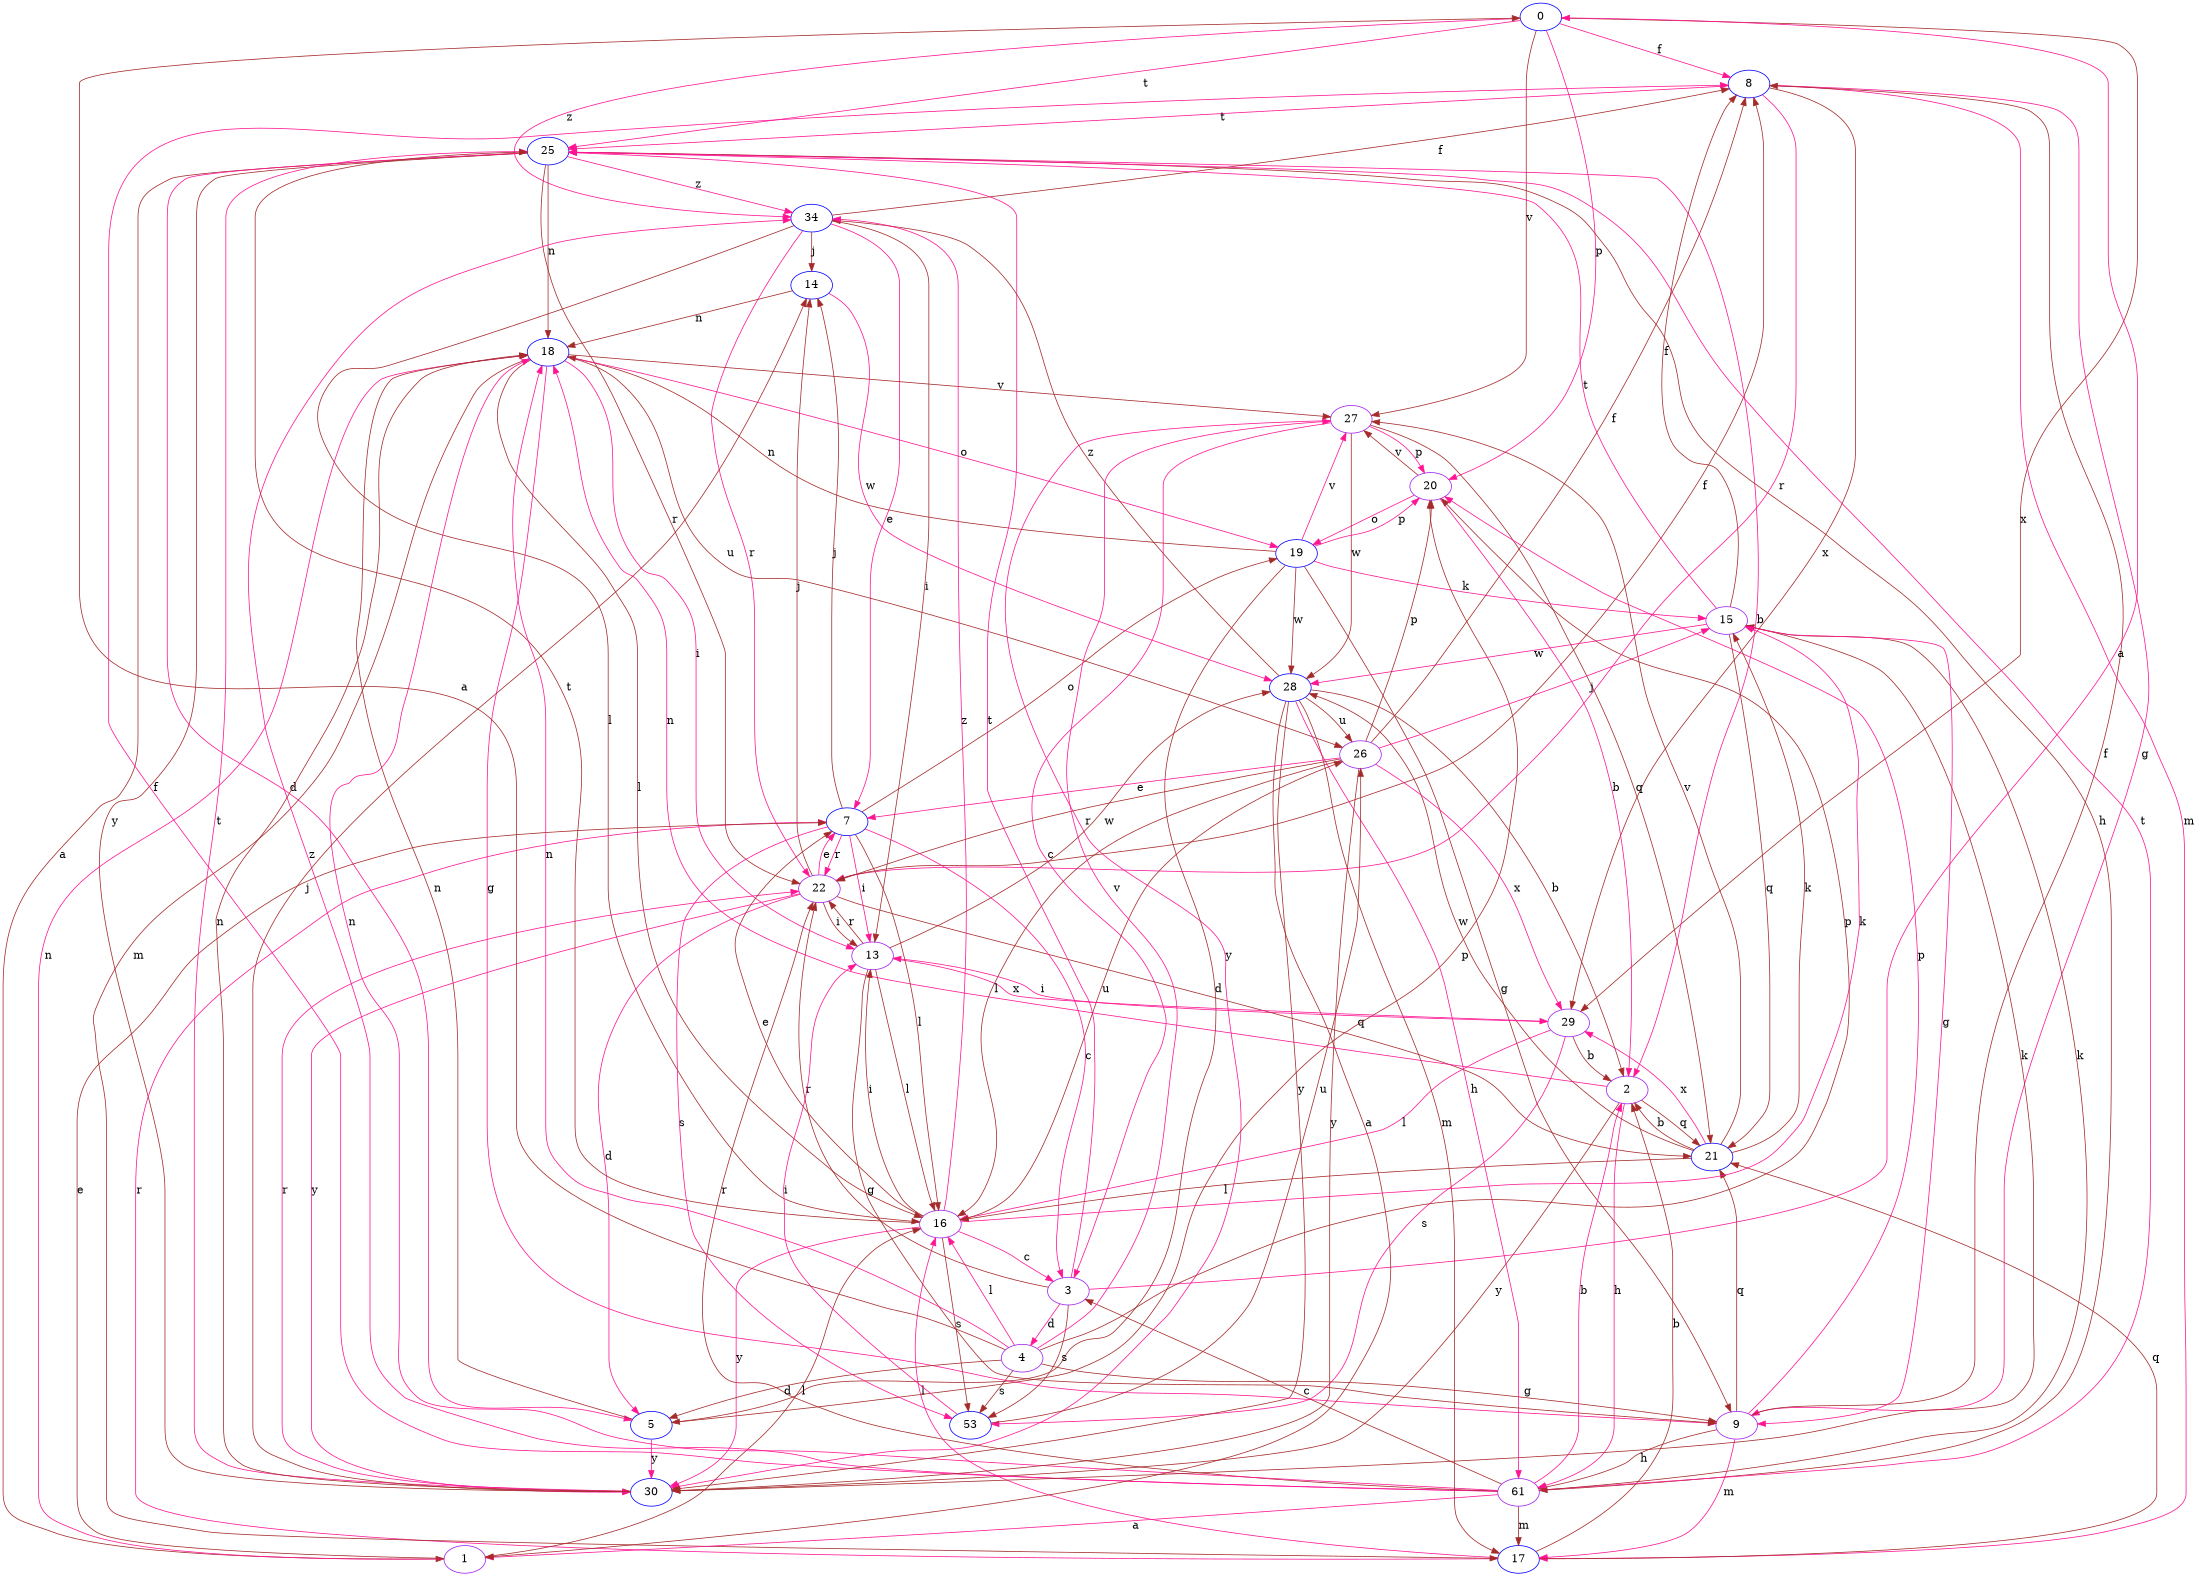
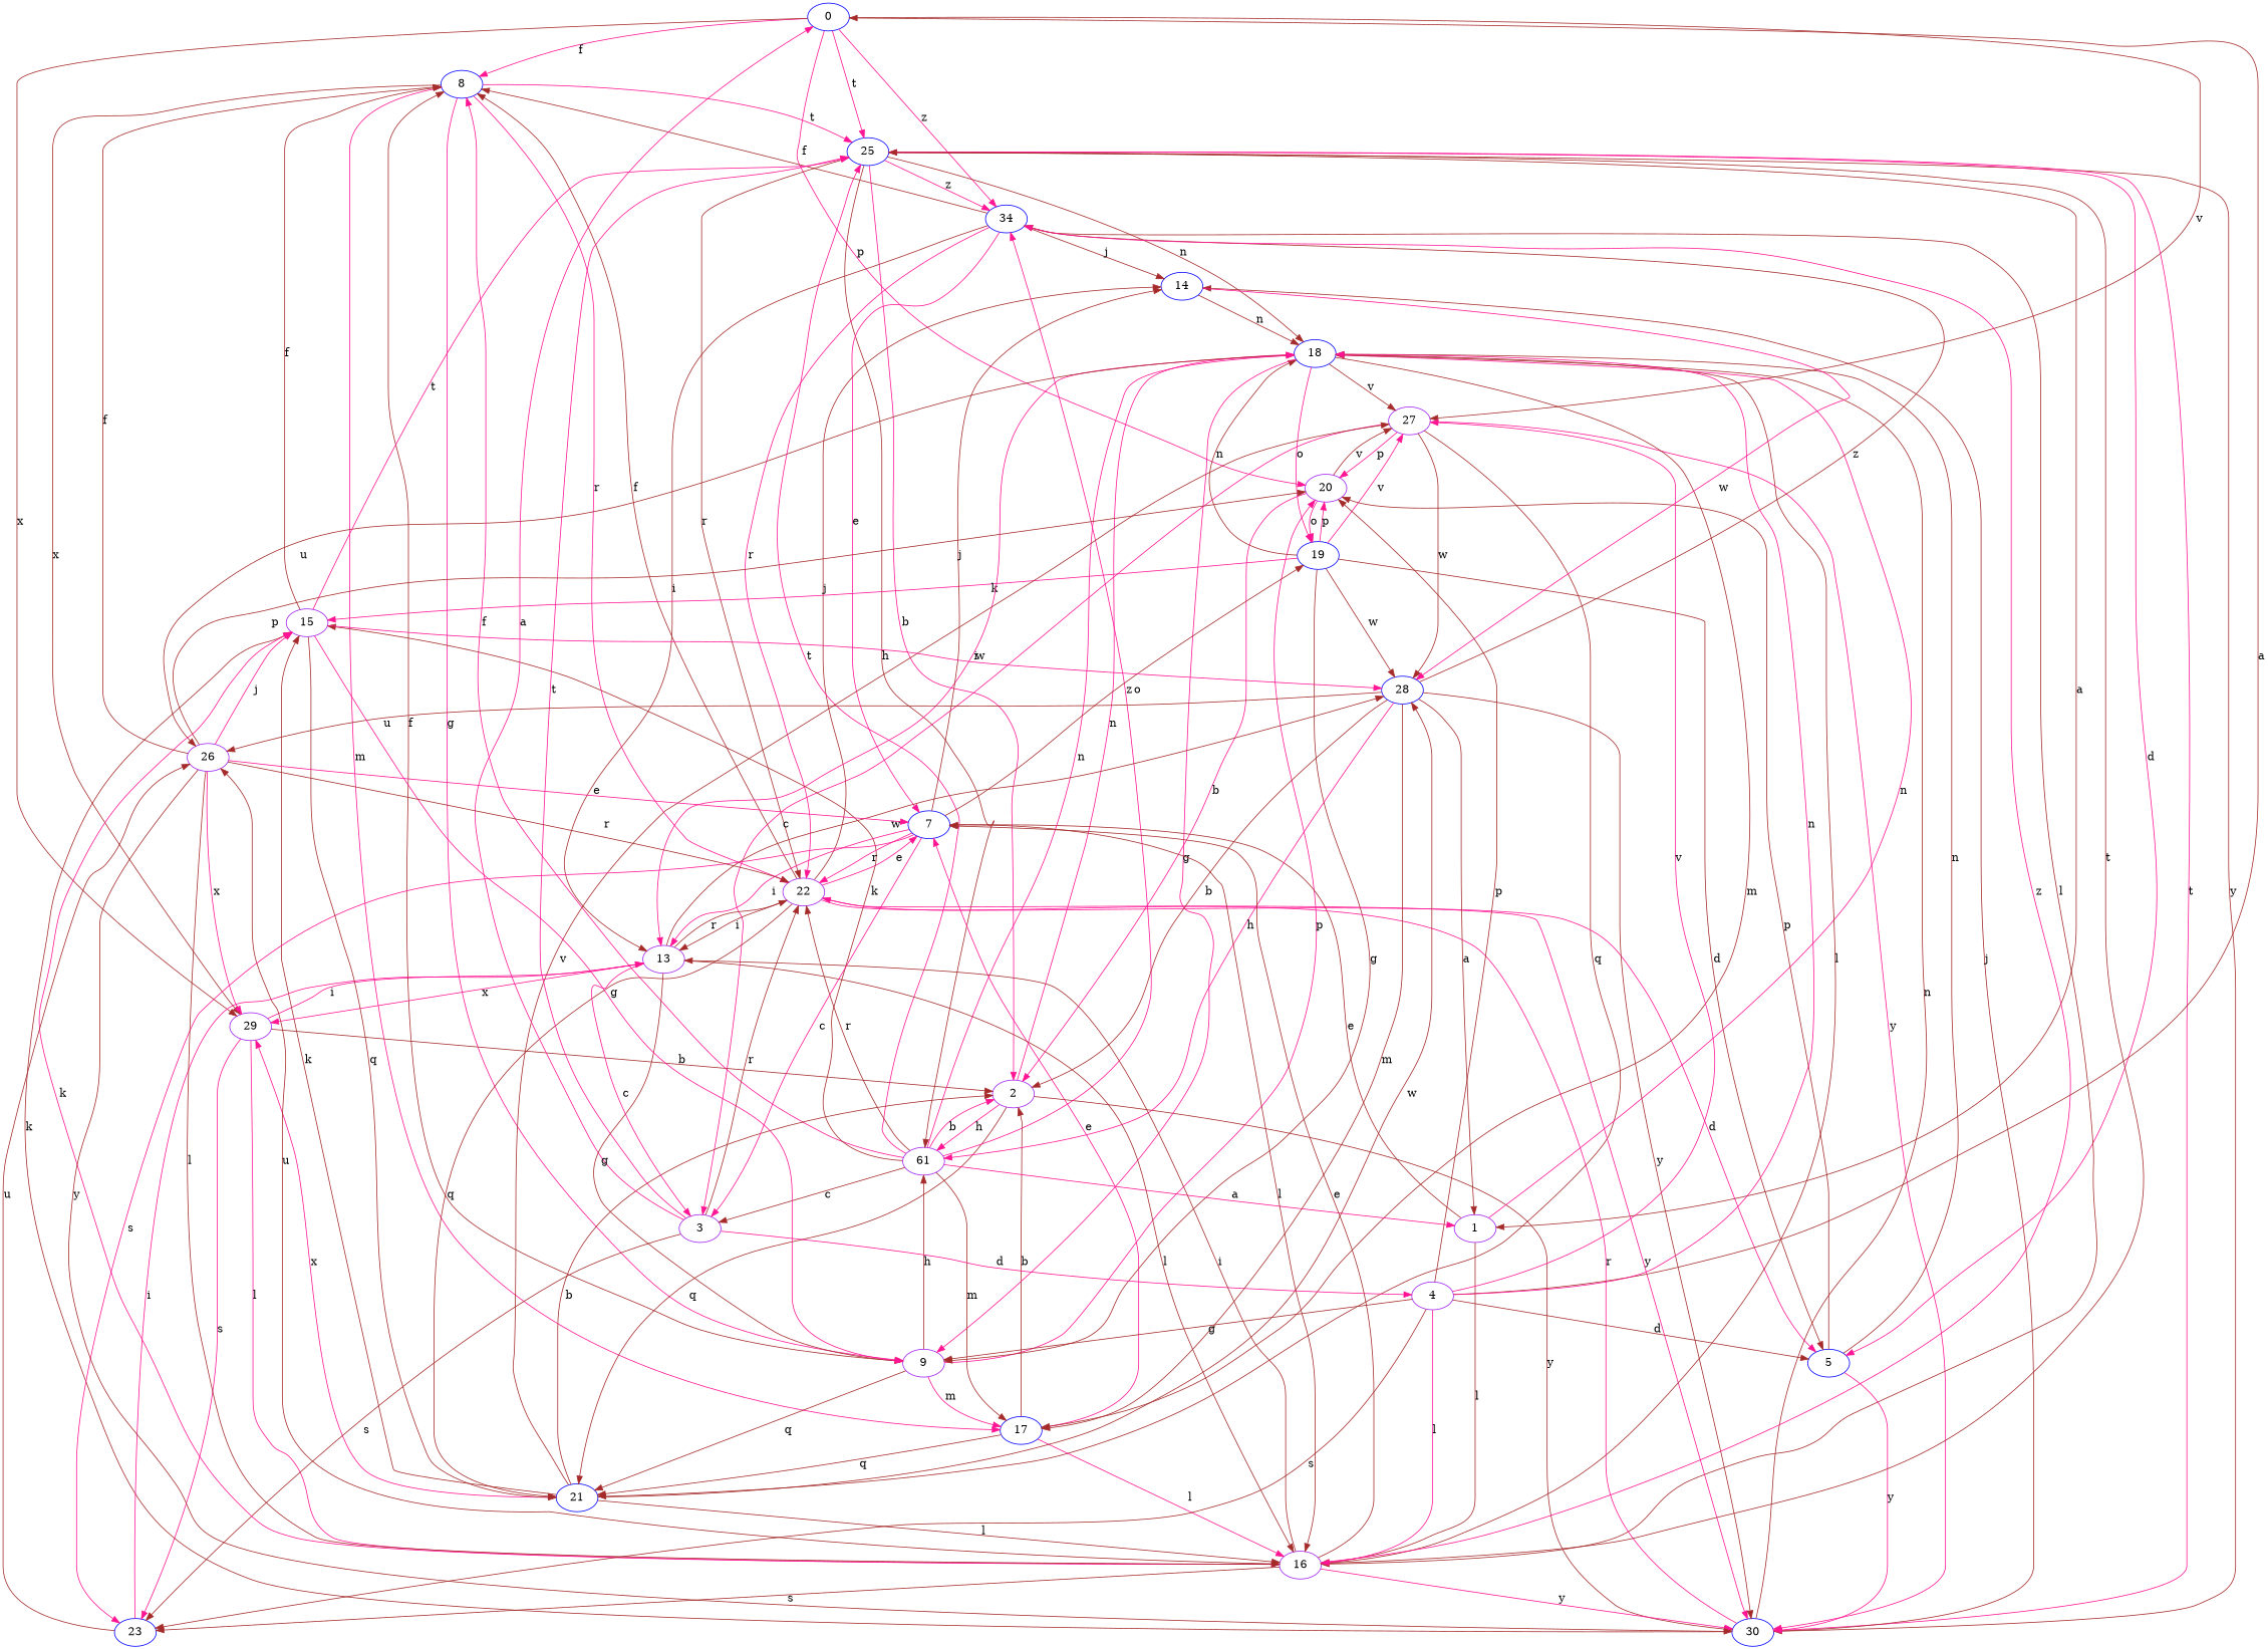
  strict digraph {
    node [color=blue]
    edge [color=brown]
    0
    8
    20 [color=purple]
    25
    27 [color=purple]
    29 [color=purple]
    34
    22 [color=purple]
    9 [color=purple]
    17
    2 [color=purple]
    19
    1 [color=purple]
    18
    n15 [color=purple label=61]
    30
    5
    21
    3 [color=purple]
    28
    16 [color=purple]
-   23 [label=53]
+   23
    13 [color=purple]
    7
    14
    15 [color=purple]
    26 [color=purple]
    4 [color=purple]
    0 -> 8 [color=deeppink label=f]
    0 -> 20 [color=deeppink label=p]
    0 -> 25 [color=deeppink label=t]
    0 -> 27 [label=v]
    0 -> 29 [label=x]
    0 -> 34 [color=deeppink label=z]
    8 -> 25 [color=deeppink label=t]
    8 -> 29 [label=x]
    8 -> 22 [color=deeppink label=r]
    8 -> 9 [color=deeppink label=g]
    8 -> 17 [color=deeppink label=m]
    20 -> 27 [label=v]
    20 -> 2 [color=deeppink label=b]
    20 -> 19 [color=deeppink label=o]
    25 -> 34 [color=deeppink label=z]
    25 -> 22 [label=r]
    25 -> 2 [color=deeppink label=b]
    25 -> 1 [label=a]
    25 -> 18 [label=n]
    25 -> n15 [label=h]
    25 -> 30 [label=y]
    25 -> 5 [color=deeppink label=d]
    27 -> 20 [color=deeppink label=p]
    27 -> 30 [color=deeppink label=y]
    27 -> 21 [label=q]
    27 -> 3 [color=deeppink label=c]
    27 -> 28 [label=w]
    29 -> 2 [label=b]
    29 -> 16 [color=deeppink label=l]
    29 -> 23 [color=deeppink label=s]
    29 -> 13 [color=deeppink label=i]
    34 -> 8 [label=f]
    34 -> 22 [color=deeppink label=r]
    34 -> 16 [label=l]
    34 -> 13 [label=i]
    34 -> 7 [color=deeppink label=e]
    34 -> 14 [label=j]
    22 -> 8 [label=f]
    22 -> 30 [color=deeppink label=y]
    22 -> 5 [color=deeppink label=d]
    22 -> 21 [label=q]
    22 -> 13 [label=i]
    22 -> 7 [color=deeppink label=e]
    22 -> 14 [label=j]
    9 -> 8 [label=f]
    9 -> 20 [color=deeppink label=p]
    9 -> 17 [color=deeppink label=m]
    9 -> n15 [label=h]
    9 -> 21 [label=q]
    17 -> 2 [label=b]
    17 -> 21 [label=q]
    17 -> 16 [color=deeppink label=l]
-   17 -> 7 [color=deeppink label=r]
+   17 -> 7 [color=deeppink label=e]
    2 -> 18 [color=deeppink label=n]
    2 -> n15 [color=deeppink label=h]
    2 -> 30 [label=y]
    2 -> 21 [label=q]
    19 -> 20 [color=deeppink label=p]
    19 -> 27 [color=deeppink label=v]
    19 -> 9 [label=g]
    19 -> 18 [label=n]
    19 -> 5 [label=d]
    19 -> 28 [label=w]
    19 -> 15 [color=deeppink label=k]
    1 -> 18 [color=deeppink label=n]
    1 -> 16 [label=l]
    1 -> 7 [label=e]
    18 -> 27 [label=v]
    18 -> 9 [color=deeppink label=g]
    18 -> 17 [label=m]
    18 -> 19 [color=deeppink label=o]
    18 -> 16 [label=l]
    18 -> 13 [color=deeppink label=i]
    18 -> 26 [label=u]
    n15 -> 8 [color=deeppink label=f]
    n15 -> 25 [color=deeppink label=t]
    n15 -> 34 [color=deeppink label=z]
    n15 -> 22 [label=r]
    n15 -> 17 [label=m]
    n15 -> 2 [color=deeppink label=b]
    n15 -> 1 [color=deeppink label=a]
    n15 -> 18 [color=deeppink label=n]
    n15 -> 3 [label=c]
    n15 -> 15 [label=k]
    30 -> 25 [color=deeppink label=t]
    30 -> 22 [color=deeppink label=r]
    30 -> 18 [label=n]
    30 -> 14 [label=j]
    30 -> 15 [label=k]
    5 -> 20 [label=p]
    5 -> 18 [label=n]
    5 -> 30 [color=deeppink label=y]
    21 -> 27 [label=v]
    21 -> 29 [color=deeppink label=x]
    21 -> 2 [label=b]
    21 -> 28 [label=w]
    21 -> 16 [label=l]
    21 -> 15 [label=k]
    3 -> 0 [color=deeppink label=a]
    3 -> 25 [color=deeppink label=t]
    3 -> 22 [label=r]
    3 -> 23 [label=s]
    3 -> 4 [color=deeppink label=d]
    28 -> 34 [label=z]
    28 -> 17 [label=m]
    28 -> 2 [label=b]
    28 -> 1 [label=a]
    28 -> n15 [color=deeppink label=h]
    28 -> 30 [label=y]
    28 -> 26 [label=u]
    16 -> 25 [label=t]
    16 -> 34 [color=deeppink label=z]
    16 -> 30 [color=deeppink label=y]
-   16 -> 3 [color=deeppink label=c]
+   13 -> 3 [color=deeppink label=c]
    16 -> 23 [label=s]
    16 -> 13 [label=i]
    16 -> 7 [label=e]
    16 -> 15 [color=deeppink label=k]
    16 -> 26 [label=u]
    23 -> 13 [color=deeppink label=i]
    23 -> 26 [label=u]
    13 -> 29 [color=deeppink label=x]
    13 -> 22 [label=r]
    13 -> 9 [label=g]
    13 -> 28 [label=w]
    13 -> 16 [label=l]
    7 -> 22 [color=deeppink label=r]
    7 -> 19 [label=o]
    7 -> 3 [color=deeppink label=c]
    7 -> 16 [label=l]
    7 -> 23 [color=deeppink label=s]
    7 -> 13 [color=deeppink label=i]
    7 -> 14 [label=j]
    14 -> 18 [label=n]
    14 -> 28 [color=deeppink label=w]
    15 -> 8 [label=f]
    15 -> 25 [color=deeppink label=t]
    15 -> 9 [color=deeppink label=g]
    15 -> 21 [label=q]
    15 -> 28 [color=deeppink label=w]
    26 -> 8 [label=f]
    26 -> 20 [label=p]
    26 -> 29 [color=deeppink label=x]
    26 -> 22 [label=r]
    26 -> 30 [label=y]
    26 -> 16 [label=l]
    26 -> 7 [color=deeppink label=e]
    26 -> 15 [color=deeppink label=j]
    4 -> 0 [label=a]
    4 -> 20 [label=p]
    4 -> 27 [color=deeppink label=v]
    4 -> 9 [label=g]
    4 -> 18 [color=deeppink label=n]
    4 -> 5 [label=d]
    4 -> 16 [color=deeppink label=l]
    4 -> 23 [label=s]
  }
